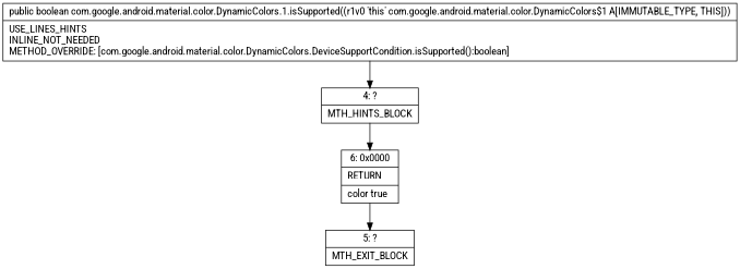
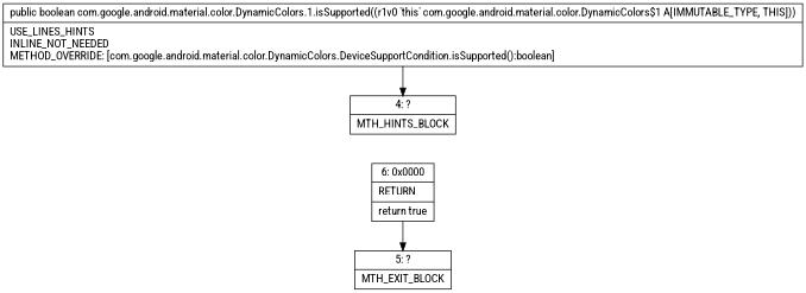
  digraph {
    fontname="Roboto Condensed"
    node [fontname="Roboto Condensed" shape=record]
    edge [fontname="Roboto Condensed"]
    n1 [label="{4\:\ ?|MTH_HINTS_BLOCK\l}"]
-   n2 [label="{6\:\ 0x0000|RETURN\l|color true\l}"]
+   n2 [label="{6\:\ 0x0000|RETURN\l|return true\l}"]
    n3 [label="{5\:\ ?|MTH_EXIT_BLOCK\l}"]
    n4 [label="{public boolean com.google.android.material.color.DynamicColors.1.isSupported((r1v0 'this' com.google.android.material.color.DynamicColors$1 A[IMMUTABLE_TYPE, THIS]))  | USE_LINES_HINTS\lINLINE_NOT_NEEDED\lMETHOD_OVERRIDE: [com.google.android.material.color.DynamicColors.DeviceSupportCondition.isSupported():boolean]\l}"]
-   n1 -> n2
    n2 -> n3
    n4 -> n1
  }
